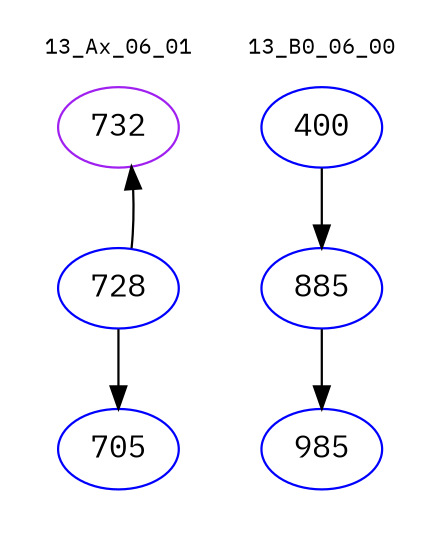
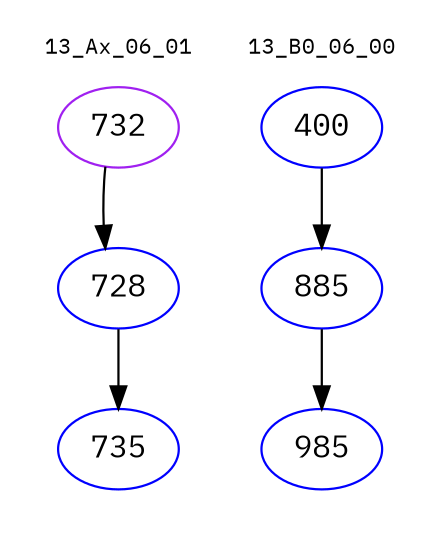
  digraph {
    fontname="IBM Plex Mono"
    node [color=blue fontname="IBM Plex Mono"]
    edge [color=black fontname="IBM Plex Mono"]
    n1 [color=purple label=732]
    n2 [label=728]
-   n3 [label=705]
+   n3 [label=735]
    n4 [label=400]
    n5 [label=885]
    n6 [label=985]
    subgraph cluster_1 {
      color=white
      fontsize=10
      label="13_Ax_06_01"
      n1
      n2
      n3
    }
    subgraph cluster_2 {
      color=white
      fontsize=10
      label="13_B0_06_00"
      n4
      n5
      n6
    }
-   n2 -> n1
+   n1 -> n2
    n2 -> n3
    n4 -> n5
    n5 -> n6
  }
